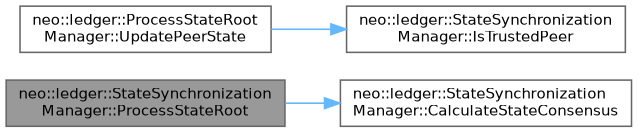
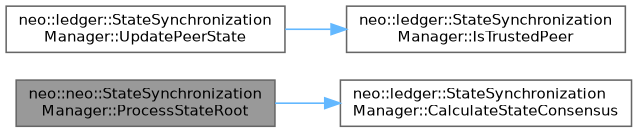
  digraph {
    rankdir=LR
    node [color=grey40 fillcolor=white fontname=Helvetica fontsize=10 shape=box style=filled]
    edge [color=steelblue1 fontname=Helvetica fontsize=10 labelfontname=Helvetica labelfontsize=10 style=solid]
-   n1 [color=gray40 fillcolor=grey60 fontcolor=black height=0.2 label="neo::ledger::StateSynchronization\lManager::ProcessStateRoot" width=0.4]
+   n1 [color=gray40 fillcolor=grey60 fontcolor=black height=0.2 label="neo::neo::StateSynchronization\lManager::ProcessStateRoot" width=0.4]
    n2 [height=0.2 label="neo::ledger::StateSynchronization\lManager::CalculateStateConsensus" width=0.4]
-   n3 [height=0.2 label="neo::ledger::ProcessStateRoot\lManager::UpdatePeerState" width=0.4]
+   n3 [height=0.2 label="neo::ledger::StateSynchronization\lManager::UpdatePeerState" width=0.4]
    n4 [height=0.2 label="neo::ledger::StateSynchronization\lManager::IsTrustedPeer" width=0.4]
    n1 -> n2
    n3 -> n4
  }
